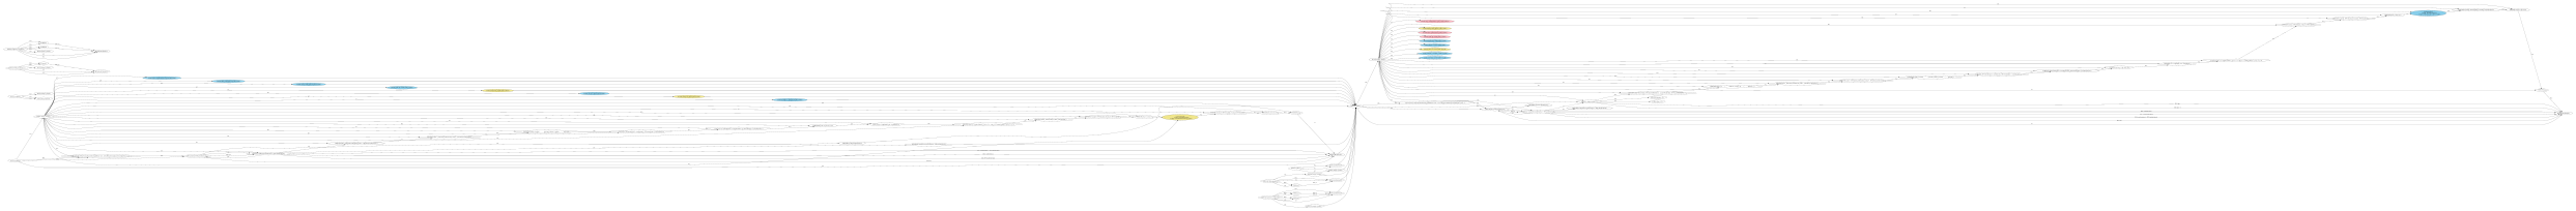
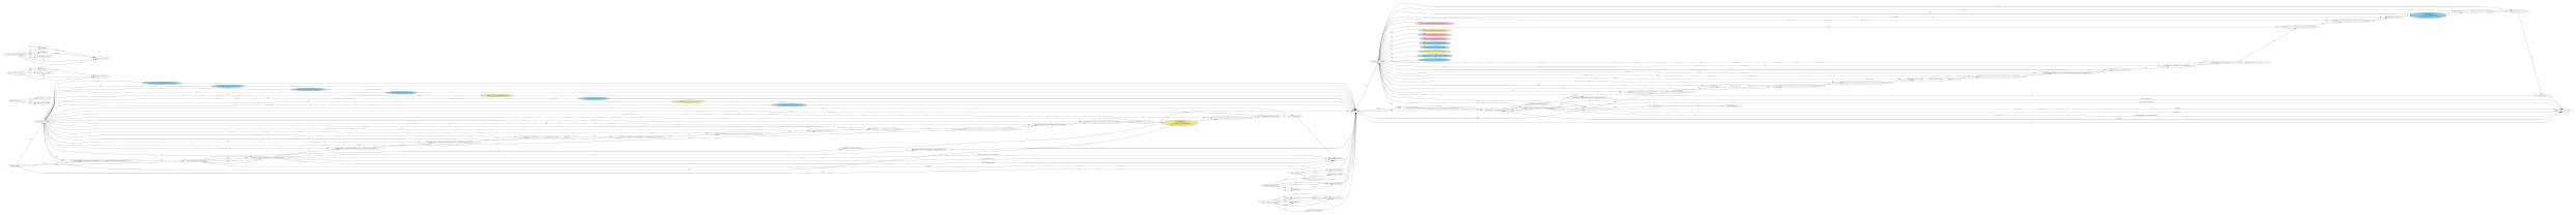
  digraph {
    fontname="Open Sans"
    rankdir=LR
    node [fontname="Open Sans"]
    edge [arrowhead=diamond fontname="Open Sans"]
    n1 [label=<(METHOD,&lt;global&gt;)<SUB>1</SUB>>]
    n2 [label=<(BLOCK,&lt;empty&gt;,&lt;empty&gt;)<SUB>1</SUB>>]
    n3 [label=<(UNKNOWN,DECLAREcpFunc(cpSeparate2ContigByRow) { 	tsize_...,DECLAREcpFunc(cpSeparate2ContigByRow) { 	tsize_...)<SUB>1</SUB>>]
    n4 [label=<(TIFFScanlineSize,TIFFScanlineSize(out))<SUB>4</SUB>>]
    n5 [label=<(METHOD_RETURN,ANY)<SUB>1</SUB>>]
    n6 [fillcolor=skyblue label="<(LOCAL,tsize_t scanlinesizeout: tsize_t)<SUB>4</SUB>>" style=filled]
    n7 [label=<(&lt;operator&gt;.assignment,scanlinesizeout = TIFFScanlineSize(out))<SUB>4</SUB>>]
    n8 [fillcolor=skyblue label="<(LOCAL,tdata_t inbuf: tdata_t)<SUB>5</SUB>>" style=filled]
    n9 [fillcolor=skyblue label="<(LOCAL,tdata_t outbuf: tdata_t)<SUB>6</SUB>>" style=filled]
    n10 [fillcolor=skyblue label="<(LOCAL,uint8* inp: uint8*)<SUB>7</SUB>>" style=filled]
    n11 [fillcolor=khaki label="<(LOCAL,uint8* outp: uint8*)<SUB>7</SUB>>" style=filled]
    n12 [fillcolor=skyblue label="<(LOCAL,uint32 n: uint32)<SUB>8</SUB>>" style=filled]
    n13 [fillcolor=khaki label="<(LOCAL,uint32 row: uint32)<SUB>9</SUB>>" style=filled]
    n14 [fillcolor=skyblue label="<(LOCAL,tsample_t s: tsample_t)<SUB>10</SUB>>" style=filled]
    n15 [label=<(UNKNOWN,inbuf = _TIFFmalloc(scanlinesizein);,inbuf = _TIFFmalloc(scanlinesizein);)<SUB>12</SUB>>]
    n16 [label=<(UNKNOWN,outbuf = _TIFFmalloc(scanlinesizeout);,outbuf = _TIFFmalloc(scanlinesizeout);)<SUB>13</SUB>>]
    n17 [label=<(UNKNOWN,if (!inbuf || !outbuf)                 goto bad;,if (!inbuf || !outbuf)                 goto bad;)<SUB>14</SUB>>]
    n18 [label=<(UNKNOWN,_TIFFmemset(inbuf, 0, scanlinesizein);,_TIFFmemset(inbuf, 0, scanlinesizein);)<SUB>16</SUB>>]
    n19 [label=<(UNKNOWN,_TIFFmemset(outbuf, 0, scanlinesizeout);,_TIFFmemset(outbuf, 0, scanlinesizeout);)<SUB>17</SUB>>]
    n20 [label=<(UNKNOWN,for (row = 0;,for (row = 0;)<SUB>18</SUB>>]
    n21 [label=<(UNKNOWN,row &lt; imagelength;,row &lt; imagelength;)<SUB>18</SUB>>]
    n22 [label=<(UNKNOWN,row++) { 		/* merge channels */ 		for (s = 0; s...,row++) { 		/* merge channels */ 		for (s = 0; s...)<SUB>18</SUB>>]
    n23 [label=<(UNKNOWN,if (inbuf) _TIFFfree(inbuf);,if (inbuf) _TIFFfree(inbuf);)<SUB>42</SUB>>]
    n24 [label=<(UNKNOWN,if (outbuf) _TIFFfree(outbuf);,if (outbuf) _TIFFfree(outbuf);)<SUB>43</SUB>>]
    n25 [label=<(UNKNOWN,return 1;,return 1;)<SUB>44</SUB>>]
    n26 [fillcolor=khaki label="<(UNKNOWN,bad:\n	if (inbuf) _TIFFfree(inbuf);,bad:\n	if (inbuf) _TIFFfree(inbuf);)<SUB>45</SUB>>" style=filled]
    n27 [label=<(UNKNOWN,if (outbuf) _TIFFfree(outbuf);,if (outbuf) _TIFFfree(outbuf);)<SUB>47</SUB>>]
    n28 [label=<(UNKNOWN,return 0;,return 0;)<SUB>48</SUB>>]
    n29 [label=<(UNKNOWN,},})<SUB>49</SUB>>]
    n30 [label=<(IDENTIFIER,out,TIFFScanlineSize(out))<SUB>4</SUB>>]
    n31 [label=<(METHOD,&lt;global&gt;)<SUB>1</SUB>>]
    n32 [label=<(IDENTIFIER,scanlinesizeout,scanlinesizeout = TIFFScanlineSize(out))<SUB>4</SUB>>]
    n33 [label=<(BLOCK,&lt;empty&gt;,&lt;empty&gt;)<SUB>1</SUB>>]
    n34 [label=<(UNKNOWN,DECLAREcpFunc(cpSeparate2ContigByRow) { 	tsize_...,DECLAREcpFunc(cpSeparate2ContigByRow) { 	tsize_...)<SUB>1</SUB>>]
    n35 [label=<(TIFFScanlineSize,TIFFScanlineSize(out))<SUB>4</SUB>>]
    n36 [label=<(&lt;operator&gt;.assignment,bps = 0)<SUB>11</SUB>>]
    n37 [label=<(METHOD_RETURN,ANY)<SUB>1</SUB>>]
    n38 [label=<(METHOD,&lt;global&gt;)<SUB>1</SUB>>]
    n39 [label=<(BLOCK,&lt;empty&gt;,&lt;empty&gt;)>]
    n40 [label=<(METHOD_RETURN,ANY)>]
    n41 [label=<(METHOD,TIFFScanlineSize)>]
    n42 [label=<(PARAM,p1)>]
    n43 [label=<(BLOCK,&lt;empty&gt;,&lt;empty&gt;)>]
    n44 [label=<(METHOD_RETURN,ANY)>]
    n45 [label=<(METHOD,&lt;operator&gt;.assignment)>]
    n46 [label=<(PARAM,p1)>]
    n47 [label=<(PARAM,p2)>]
    n48 [label=<(BLOCK,&lt;empty&gt;,&lt;empty&gt;)>]
    n49 [label=<(METHOD_RETURN,ANY)>]
    n50 [fillcolor=lightpink label="<(LOCAL,tsize_t scanlinesizeout: tsize_t)<SUB>4</SUB>>" style=filled]
    n51 [label=<(&lt;operator&gt;.assignment,scanlinesizeout = TIFFScanlineSize(out))<SUB>4</SUB>>]
    n52 [fillcolor=khaki label="<(LOCAL,tdata_t inbuf: tdata_t)<SUB>5</SUB>>" style=filled]
    n53 [fillcolor=lightpink label="<(LOCAL,tdata_t outbuf: tdata_t)<SUB>6</SUB>>" style=filled]
    n54 [fillcolor=lightpink label="<(LOCAL,uint8* inp: uint8*)<SUB>7</SUB>>" style=filled]
    n55 [fillcolor=skyblue label="<(LOCAL,uint8* outp: uint8*)<SUB>7</SUB>>" style=filled]
    n56 [fillcolor=skyblue label="<(LOCAL,uint32 n: uint32)<SUB>8</SUB>>" style=filled]
    n57 [fillcolor=khaki label="<(LOCAL,uint32 row: uint32)<SUB>9</SUB>>" style=filled]
    n58 [fillcolor=skyblue label="<(LOCAL,tsample_t s: tsample_t)<SUB>10</SUB>>" style=filled]
    n59 [fillcolor=skyblue label="<(LOCAL,uint16 bps: uint16)<SUB>11</SUB>>" style=filled]
    n60 [label=<(UNKNOWN,(void) TIFFGetField(in, TIFFTAG_BITSPERSAMPLE, ...,(void) TIFFGetField(in, TIFFTAG_BITSPERSAMPLE, ...)<SUB>13</SUB>>]
    n61 [label=<(UNKNOWN,if( bps != 8 )         {             TIFFError(...,if( bps != 8 )         {             TIFFError(...)<SUB>14</SUB>>]
    n62 [label=<(UNKNOWN,inbuf = _TIFFmalloc(scanlinesizein);,inbuf = _TIFFmalloc(scanlinesizein);)<SUB>22</SUB>>]
    n63 [label=<(UNKNOWN,outbuf = _TIFFmalloc(scanlinesizeout);,outbuf = _TIFFmalloc(scanlinesizeout);)<SUB>23</SUB>>]
    n64 [label=<(UNKNOWN,if (!inbuf || !outbuf)                 goto bad;,if (!inbuf || !outbuf)                 goto bad;)<SUB>24</SUB>>]
    n65 [label=<(UNKNOWN,_TIFFmemset(inbuf, 0, scanlinesizein);,_TIFFmemset(inbuf, 0, scanlinesizein);)<SUB>26</SUB>>]
    n66 [label=<(UNKNOWN,_TIFFmemset(outbuf, 0, scanlinesizeout);,_TIFFmemset(outbuf, 0, scanlinesizeout);)<SUB>27</SUB>>]
    n67 [label=<(UNKNOWN,for (row = 0;,for (row = 0;)<SUB>28</SUB>>]
    n68 [label=<(UNKNOWN,row &lt; imagelength;,row &lt; imagelength;)<SUB>28</SUB>>]
    n69 [label=<(UNKNOWN,row++) { 		/* merge channels */ 		for (s = 0; s...,row++) { 		/* merge channels */ 		for (s = 0; s...)<SUB>28</SUB>>]
    n70 [label=<(UNKNOWN,if (inbuf) _TIFFfree(inbuf);,if (inbuf) _TIFFfree(inbuf);)<SUB>52</SUB>>]
    n71 [label=<(UNKNOWN,if (outbuf) _TIFFfree(outbuf);,if (outbuf) _TIFFfree(outbuf);)<SUB>53</SUB>>]
    n72 [label=<(UNKNOWN,return 1;,return 1;)<SUB>54</SUB>>]
    n73 [fillcolor=skyblue label="<(UNKNOWN,bad:\n	if (inbuf) _TIFFfree(inbuf);,bad:\n	if (inbuf) _TIFFfree(inbuf);)<SUB>55</SUB>>" style=filled]
    n74 [label=<(UNKNOWN,if (outbuf) _TIFFfree(outbuf);,if (outbuf) _TIFFfree(outbuf);)<SUB>57</SUB>>]
    n75 [label=<(UNKNOWN,return 0;,return 0;)<SUB>58</SUB>>]
    n76 [label=<(UNKNOWN,},})<SUB>59</SUB>>]
    n77 [label=<(IDENTIFIER,out,TIFFScanlineSize(out))<SUB>4</SUB>>]
    n78 [label=<(IDENTIFIER,bps,bps = 0)<SUB>11</SUB>>]
    n79 [label=<(LITERAL,0,bps = 0)<SUB>11</SUB>>]
    n80 [label=<(IDENTIFIER,scanlinesizeout,scanlinesizeout = TIFFScanlineSize(out))<SUB>4</SUB>>]
    n81 [label=<(METHOD,&lt;global&gt;)<SUB>1</SUB>>]
    n82 [label=<(BLOCK,&lt;empty&gt;,&lt;empty&gt;)>]
    n83 [label=<(METHOD_RETURN,ANY)>]
    n84 [label=<(METHOD,TIFFScanlineSize)>]
    n85 [label=<(PARAM,p1)>]
    n86 [label=<(BLOCK,&lt;empty&gt;,&lt;empty&gt;)>]
    n87 [label=<(METHOD_RETURN,ANY)>]
    n88 [label=<(METHOD,&lt;operator&gt;.assignment)>]
    n89 [label=<(PARAM,p1)>]
    n90 [label=<(PARAM,p2)>]
    n91 [label=<(BLOCK,&lt;empty&gt;,&lt;empty&gt;)>]
    n92 [label=<(METHOD_RETURN,ANY)>]
    n1 -> n2 [arrowhead=dot label="AST: "]
    n1 -> n3 [label="CFG: "]
    n1 -> n4 [label="DDG: "]
    n1 -> n5 [label="AST: "]
    n2 -> n3 [arrowhead=dot label="AST: "]
    n2 -> n6 [label="AST: "]
    n2 -> n7 [label="AST: "]
    n2 -> n8 [arrowhead=dot label="AST: "]
    n2 -> n9 [label="AST: "]
    n2 -> n10 [arrowhead=dot label="AST: "]
    n2 -> n11 [label="AST: "]
    n2 -> n12 [label="AST: "]
    n2 -> n13 [label="AST: "]
    n2 -> n14 [label="AST: "]
    n2 -> n15 [arrowhead=dot label="AST: "]
    n2 -> n16 [label="AST: "]
    n2 -> n17 [label="AST: "]
    n2 -> n18 [arrowhead=dot label="AST: "]
    n2 -> n19 [arrowhead=dot label="AST: "]
    n2 -> n20 [label="AST: "]
    n2 -> n21 [label="AST: "]
    n2 -> n22 [label="AST: "]
    n2 -> n23 [arrowhead=dot label="AST: "]
    n2 -> n24 [label="AST: "]
    n2 -> n25 [label="AST: "]
    n2 -> n26 [arrowhead=dot label="AST: "]
    n2 -> n27 [label="AST: "]
    n2 -> n28 [arrowhead=dot label="AST: "]
    n2 -> n29 [label="AST: "]
    n3 -> n4 [arrowhead=dot label="CFG: "]
    n4 -> n5 [arrowhead=dot label="DDG: out"]
    n4 -> n7 [label="CFG: "]
    n4 -> n7 [label="DDG: out"]
    n4 -> n30 [label="AST: "]
    n5 -> n31 [arrowhead=dot]
    n6 -> n31
    n7 -> n4 [label="AST: "]
    n7 -> n5 [arrowhead=dot label="DDG: scanlinesizeout"]
    n7 -> n5 [arrowhead=dot label="DDG: TIFFScanlineSize(out)"]
    n7 -> n5 [arrowhead=dot label="DDG: scanlinesizeout = TIFFScanlineSize(out)"]
    n7 -> n15 [arrowhead=dot label="CFG: "]
    n7 -> n32 [label="AST: "]
    n8 -> n31
    n9 -> n31 [arrowhead=dot]
    n10 -> n31 [arrowhead=dot]
    n11 -> n31
    n12 -> n31
    n13 -> n31 [arrowhead=dot]
    n14 -> n31 [arrowhead=dot]
    n15 -> n16 [label="CFG: "]
    n16 -> n17 [label="CFG: "]
    n17 -> n18 [arrowhead=dot label="CFG: "]
    n18 -> n19 [arrowhead=dot label="CFG: "]
    n19 -> n20 [label="CFG: "]
    n20 -> n21 [arrowhead=dot label="CFG: "]
    n21 -> n22 [label="CFG: "]
    n22 -> n23 [label="CFG: "]
    n23 -> n24 [label="CFG: "]
    n24 -> n25 [arrowhead=dot label="CFG: "]
    n25 -> n26 [label="CFG: "]
    n26 -> n27 [arrowhead=dot label="CFG: "]
    n27 -> n28 [label="CFG: "]
    n28 -> n29 [arrowhead=dot label="CFG: "]
    n29 -> n5 [label="CFG: "]
    n30 -> n31
    n31 -> n33 [label="AST: "]
    n31 -> n34 [arrowhead=dot label="CFG: "]
    n31 -> n35 [label="DDG: "]
    n31 -> n36 [arrowhead=dot label="DDG: "]
    n31 -> n37 [label="AST: "]
    n32 -> n31 [arrowhead=dot]
    n33 -> n34 [arrowhead=dot label="AST: "]
    n33 -> n36 [label="AST: "]
    n33 -> n50 [label="AST: "]
    n33 -> n51 [arrowhead=dot label="AST: "]
    n33 -> n52 [label="AST: "]
    n33 -> n53 [label="AST: "]
    n33 -> n54 [arrowhead=dot label="AST: "]
    n33 -> n55 [arrowhead=dot label="AST: "]
    n33 -> n56 [label="AST: "]
    n33 -> n57 [label="AST: "]
    n33 -> n58 [arrowhead=dot label="AST: "]
    n33 -> n59 [arrowhead=dot label="AST: "]
    n33 -> n60 [arrowhead=dot label="AST: "]
    n33 -> n61 [arrowhead=dot label="AST: "]
    n33 -> n62 [arrowhead=dot label="AST: "]
    n33 -> n63 [label="AST: "]
    n33 -> n64 [arrowhead=dot label="AST: "]
    n33 -> n65 [arrowhead=dot label="AST: "]
    n33 -> n66 [label="AST: "]
    n33 -> n67 [label="AST: "]
    n33 -> n68 [label="AST: "]
    n33 -> n69 [arrowhead=dot label="AST: "]
    n33 -> n70 [arrowhead=dot label="AST: "]
    n33 -> n71 [arrowhead=dot label="AST: "]
    n33 -> n72 [arrowhead=dot label="AST: "]
    n33 -> n73 [label="AST: "]
    n33 -> n74 [label="AST: "]
    n33 -> n75 [label="AST: "]
    n33 -> n76 [arrowhead=dot label="AST: "]
    n34 -> n35 [label="CFG: "]
    n35 -> n37 [label="DDG: out"]
    n35 -> n51 [label="CFG: "]
    n35 -> n51 [arrowhead=dot label="DDG: out"]
    n35 -> n77 [arrowhead=dot label="AST: "]
    n36 -> n37 [arrowhead=dot label="DDG: bps"]
    n36 -> n37 [arrowhead=dot label="DDG: bps = 0"]
    n36 -> n60 [arrowhead=dot label="CFG: "]
-   n36 -> n78 [label="AST: "]
+   n79 -> n78 [label="AST: "]
    n36 -> n79 [arrowhead=dot label="AST: "]
    n38 -> n39 [label="AST: "]
    n38 -> n40 [arrowhead=dot label="AST: "]
    n38 -> n40 [label="CFG: "]
    n39 -> n31 [arrowhead=dot]
    n40 -> n31
    n41 -> n42 [arrowhead=dot label="AST: "]
    n41 -> n42 [arrowhead=dot label="DDG: "]
    n41 -> n43 [arrowhead=dot label="AST: "]
    n41 -> n44 [label="AST: "]
    n41 -> n44 [label="CFG: "]
    n42 -> n44 [arrowhead=dot label="DDG: p1"]
    n43 -> n31 [arrowhead=dot]
    n44 -> n31
    n45 -> n46 [arrowhead=dot label="AST: "]
    n45 -> n46 [label="DDG: "]
    n45 -> n47 [label="AST: "]
    n45 -> n47 [label="DDG: "]
    n45 -> n48 [arrowhead=dot label="AST: "]
    n45 -> n49 [arrowhead=dot label="AST: "]
    n45 -> n49 [arrowhead=dot label="CFG: "]
    n46 -> n49 [label="DDG: p1"]
    n47 -> n49 [arrowhead=dot label="DDG: p2"]
    n48 -> n31 [arrowhead=dot]
    n49 -> n31
    n51 -> n35 [arrowhead=dot label="AST: "]
    n51 -> n36 [arrowhead=dot label="CFG: "]
    n51 -> n37 [label="DDG: scanlinesizeout"]
    n51 -> n37 [label="DDG: TIFFScanlineSize(out)"]
    n51 -> n37 [label="DDG: scanlinesizeout = TIFFScanlineSize(out)"]
    n51 -> n80 [label="AST: "]
    n60 -> n61 [label="CFG: "]
    n61 -> n62 [label="CFG: "]
    n62 -> n63 [arrowhead=dot label="CFG: "]
    n63 -> n64 [arrowhead=dot label="CFG: "]
    n64 -> n65 [label="CFG: "]
    n65 -> n66 [label="CFG: "]
    n66 -> n67 [arrowhead=dot label="CFG: "]
    n67 -> n68 [label="CFG: "]
    n68 -> n69 [arrowhead=dot label="CFG: "]
    n69 -> n70 [label="CFG: "]
    n70 -> n71 [arrowhead=dot label="CFG: "]
    n71 -> n72 [label="CFG: "]
    n72 -> n73 [arrowhead=dot label="CFG: "]
    n73 -> n74 [label="CFG: "]
    n74 -> n75 [arrowhead=dot label="CFG: "]
    n75 -> n76 [label="CFG: "]
    n76 -> n37 [arrowhead=dot label="CFG: "]
    n81 -> n82 [label="AST: "]
    n81 -> n83 [arrowhead=dot label="AST: "]
    n81 -> n83 [arrowhead=dot label="CFG: "]
    n84 -> n85 [arrowhead=dot label="AST: "]
    n84 -> n85 [arrowhead=dot label="DDG: "]
    n84 -> n86 [arrowhead=dot label="AST: "]
    n84 -> n87 [arrowhead=dot label="AST: "]
    n84 -> n87 [label="CFG: "]
    n85 -> n87 [label="DDG: p1"]
    n88 -> n89 [label="AST: "]
    n88 -> n89 [label="DDG: "]
    n88 -> n90 [arrowhead=dot label="AST: "]
    n88 -> n90 [label="DDG: "]
    n88 -> n91 [arrowhead=dot label="AST: "]
    n88 -> n92 [label="AST: "]
    n88 -> n92 [arrowhead=dot label="CFG: "]
    n89 -> n92 [label="DDG: p1"]
    n90 -> n92 [label="DDG: p2"]
  }
